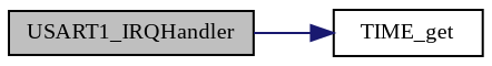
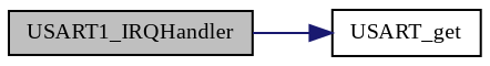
  digraph {
    rankdir=LR
    fontname="Liberation Serif"
    node [color=black fontname="Liberation Serif" fontsize=10 shape=record style=filled]
    n1 [fillcolor=grey75 fontcolor=black height=0.2 label=USART1_IRQHandler width=0.4]
-   n2 [fillcolor=white height=0.2 label=TIME_get width=0.4]
+   n2 [fillcolor=white height=0.2 label=USART_get width=0.4]
    n1 -> n2 [color=midnightblue fontname="Liberation Serif" fontsize=10 labelfontname=Helvetica labelfontsize=10 style=solid]
  }
